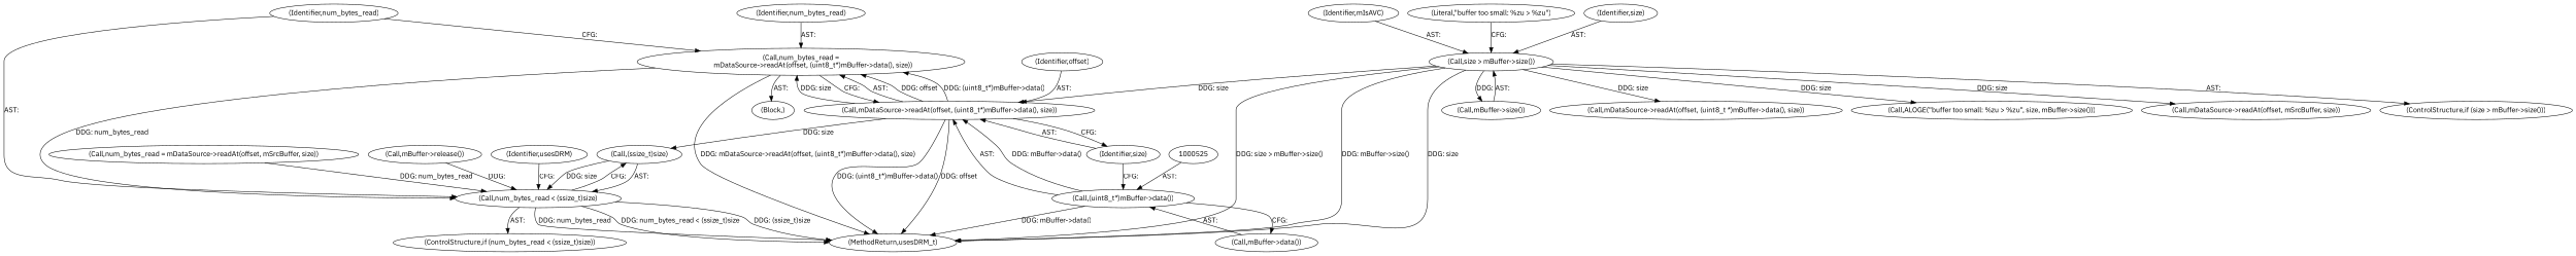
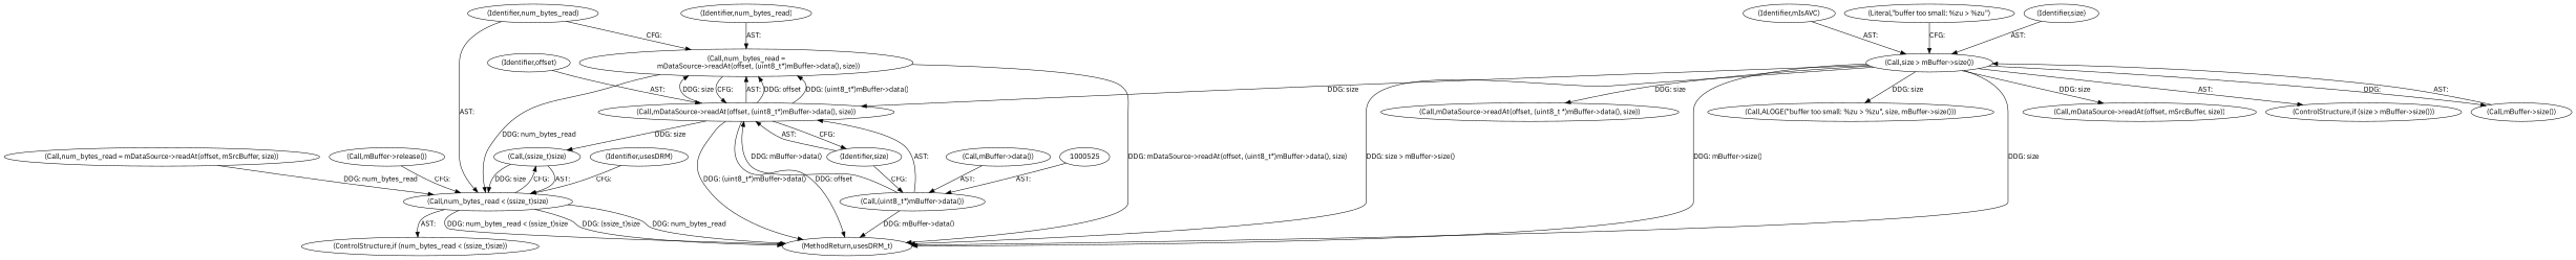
  digraph {
    fontname="IBM Plex Sans"
    node [fontname="IBM Plex Sans"]
    edge [fontname="IBM Plex Sans"]
    n1 [label="(Call,num_bytes_read =\n                mDataSource->readAt(offset, (uint8_t*)mBuffer->data(), size))"]
    n2 [label="(Call,mDataSource->readAt(offset, (uint8_t*)mBuffer->data(), size))"]
    n3 [label="(Call,num_bytes_read < (ssize_t)size)"]
    n4 [label="(MethodReturn,usesDRM_t)"]
-   n5 [label="(Block,)"]
    n6 [label="(Call,(ssize_t)size)"]
    n7 [label="(Identifier,size)"]
    n8 [label="(ControlStructure,if (num_bytes_read < (ssize_t)size))"]
    n9 [label="(Call,(uint8_t*)mBuffer->data())"]
    n10 [label="(Call,mBuffer->data())"]
    n11 [label="(Call,size > mBuffer->size())"]
    n12 [label="(Call,mBuffer->size())"]
    n13 [label="(Call,mDataSource->readAt(offset, (uint8_t *)mBuffer->data(), size))"]
    n14 [label="(Call,ALOGE(\"buffer too small: %zu > %zu\", size, mBuffer->size()))"]
    n15 [label="(Call,mDataSource->readAt(offset, mSrcBuffer, size))"]
    n16 [label="(ControlStructure,if (size > mBuffer->size()))"]
    n17 [label="(Identifier,usesDRM)"]
    n18 [label="(Identifier,num_bytes_read)"]
    n19 [label="(Identifier,num_bytes_read)"]
    n20 [label="(Identifier,offset)"]
    n21 [label="(Identifier,mIsAVC)"]
    n22 [label="(Call,num_bytes_read = mDataSource->readAt(offset, mSrcBuffer, size))"]
    n23 [label="(Literal,\"buffer too small: %zu > %zu\")"]
    n24 [label="(Call,mBuffer->release())"]
    n25 [label="(Identifier,size)"]
    1000525
    n1 -> n2 [label="CFG: "]
    n1 -> n3 [label="DDG: num_bytes_read"]
    n1 -> n4 [label="DDG: mDataSource->readAt(offset, (uint8_t*)mBuffer->data(), size)"]
-   n1 -> n5 [label="AST: "]
    n2 -> n1 [label="AST: "]
    n2 -> n1 [label="DDG: offset"]
    n2 -> n1 [label="DDG: (uint8_t*)mBuffer->data()"]
    n2 -> n1 [label="DDG: size"]
    n2 -> n4 [label="DDG: (uint8_t*)mBuffer->data()"]
    n2 -> n4 [label="DDG: offset"]
    n2 -> n6 [label="DDG: size"]
    n2 -> n7 [label="CFG: "]
    n3 -> n4 [label="DDG: (ssize_t)size"]
    n3 -> n4 [label="DDG: num_bytes_read"]
    n3 -> n4 [label="DDG: num_bytes_read < (ssize_t)size"]
    n3 -> n6 [label="CFG: "]
    n3 -> n8 [label="AST: "]
    n6 -> n3 [label="AST: "]
    n6 -> n3 [label="DDG: size"]
    n7 -> n2 [label="AST: "]
    n7 -> n9 [label="CFG: "]
    n9 -> n2 [label="AST: "]
    n9 -> n2 [label="DDG: mBuffer->data()"]
    n9 -> n4 [label="DDG: mBuffer->data()"]
-   n9 -> n10 [label="CFG: "]
    n10 -> n9 [label="AST: "]
    n11 -> n2 [label="DDG: size"]
    n11 -> n4 [label="DDG: size > mBuffer->size()"]
    n11 -> n4 [label="DDG: mBuffer->size()"]
    n11 -> n4 [label="DDG: size"]
    n11 -> n12 [label="DDG: "]
    n11 -> n13 [label="DDG: size"]
    n11 -> n14 [label="DDG: size"]
    n11 -> n15 [label="DDG: size"]
    n11 -> n16 [label="AST: "]
    n12 -> n11 [label="AST: "]
    n17 -> n3 [label="CFG: "]
    n18 -> n1 [label="AST: "]
    n19 -> n1 [label="CFG: "]
    n19 -> n3 [label="AST: "]
    n20 -> n2 [label="AST: "]
    n21 -> n11 [label="AST: "]
    n22 -> n3 [label="DDG: num_bytes_read"]
    n23 -> n11 [label="CFG: "]
-   n24 -> n3 [label="DDG: "]
+   n24 -> n3 [label="CFG: "]
    n25 -> n11 [label="AST: "]
    1000525 -> n9 [label="AST: "]
  }
